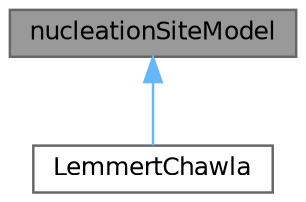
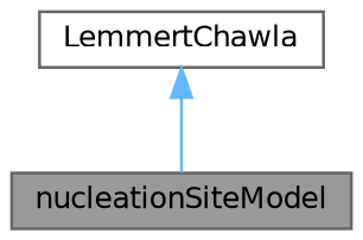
  digraph {
    node [color=gray40 fontname=Helvetica fontsize=10 shape=box style=filled]
    n1 [fillcolor=grey60 fontcolor=black height=0.2 label=nucleationSiteModel width=0.4]
    n2 [fillcolor=white height=0.2 label=LemmertChawla width=0.4]
-   n1 -> n2 [color=steelblue1 dir=back fontname=Helvetica fontsize=10 labelfontname=Helvetica labelfontsize=10 style=solid]
+   n2 -> n1 [color=steelblue1 dir=back fontname=Helvetica fontsize=10 labelfontname=Helvetica labelfontsize=10 style=solid]
  }
